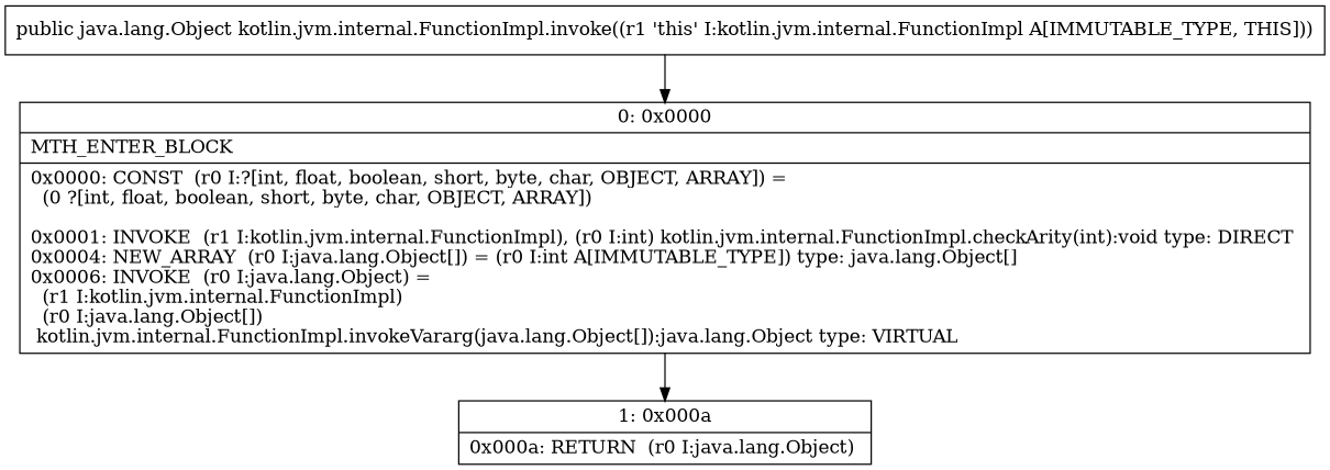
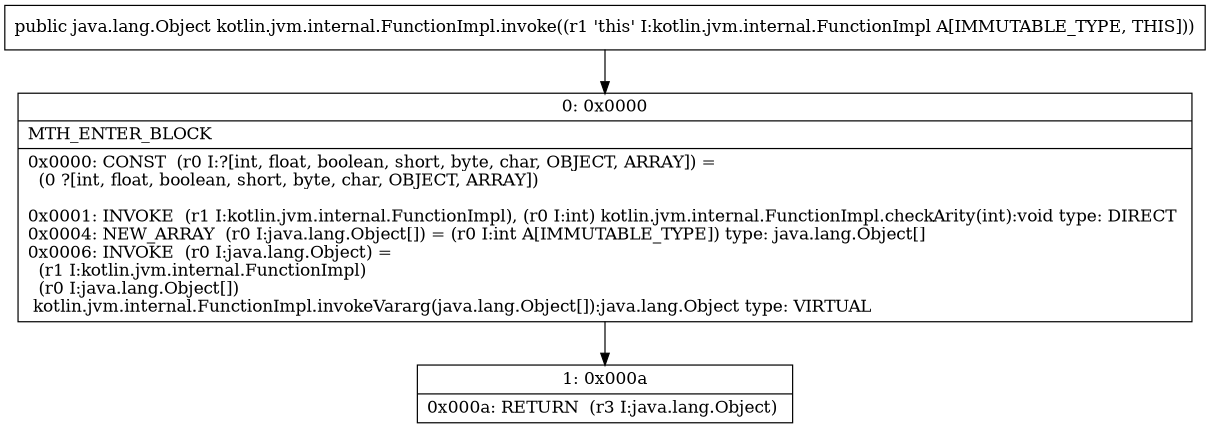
  digraph {
    node [shape=record]
    n1 [label="{0\:\ 0x0000|MTH_ENTER_BLOCK\l|0x0000: CONST  (r0 I:?[int, float, boolean, short, byte, char, OBJECT, ARRAY]) = \l  (0 ?[int, float, boolean, short, byte, char, OBJECT, ARRAY])\l \l0x0001: INVOKE  (r1 I:kotlin.jvm.internal.FunctionImpl), (r0 I:int) kotlin.jvm.internal.FunctionImpl.checkArity(int):void type: DIRECT \l0x0004: NEW_ARRAY  (r0 I:java.lang.Object[]) = (r0 I:int A[IMMUTABLE_TYPE]) type: java.lang.Object[] \l0x0006: INVOKE  (r0 I:java.lang.Object) = \l  (r1 I:kotlin.jvm.internal.FunctionImpl)\l  (r0 I:java.lang.Object[])\l kotlin.jvm.internal.FunctionImpl.invokeVararg(java.lang.Object[]):java.lang.Object type: VIRTUAL \l}"]
-   n2 [label="{1\:\ 0x000a|0x000a: RETURN  (r0 I:java.lang.Object) \l}"]
+   n2 [label="{1\:\ 0x000a|0x000a: RETURN  (r3 I:java.lang.Object) \l}"]
    n3 [label="{public java.lang.Object kotlin.jvm.internal.FunctionImpl.invoke((r1 'this' I:kotlin.jvm.internal.FunctionImpl A[IMMUTABLE_TYPE, THIS])) }"]
    n1 -> n2
    n3 -> n1
  }
